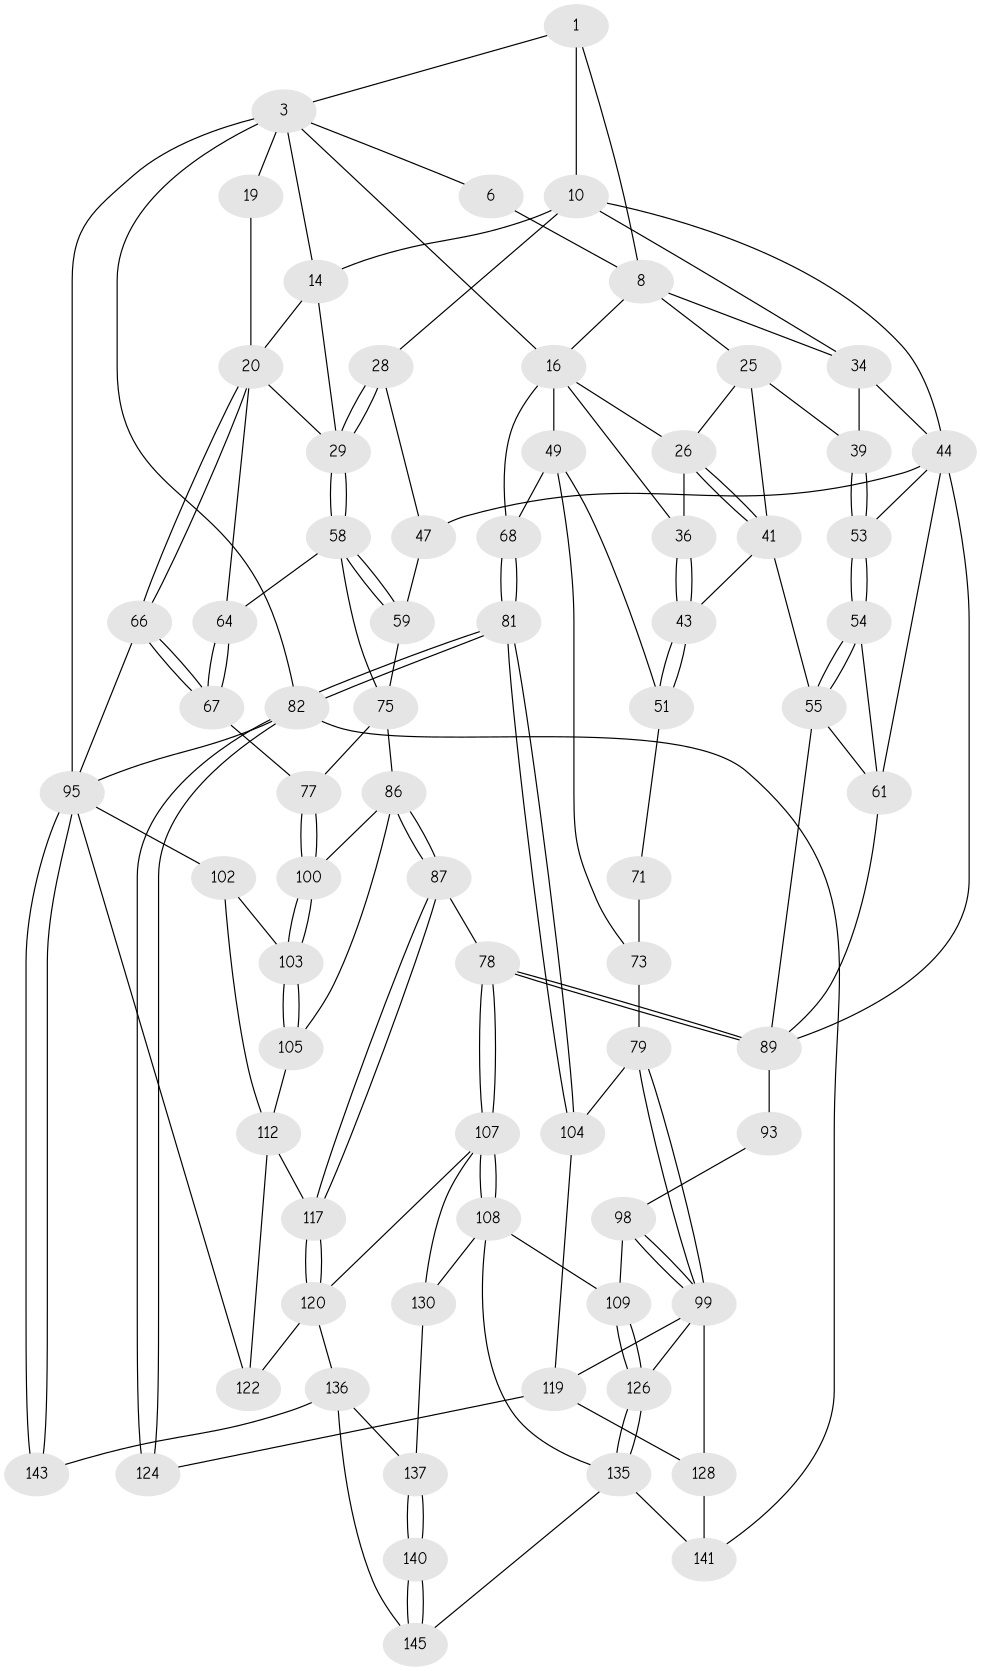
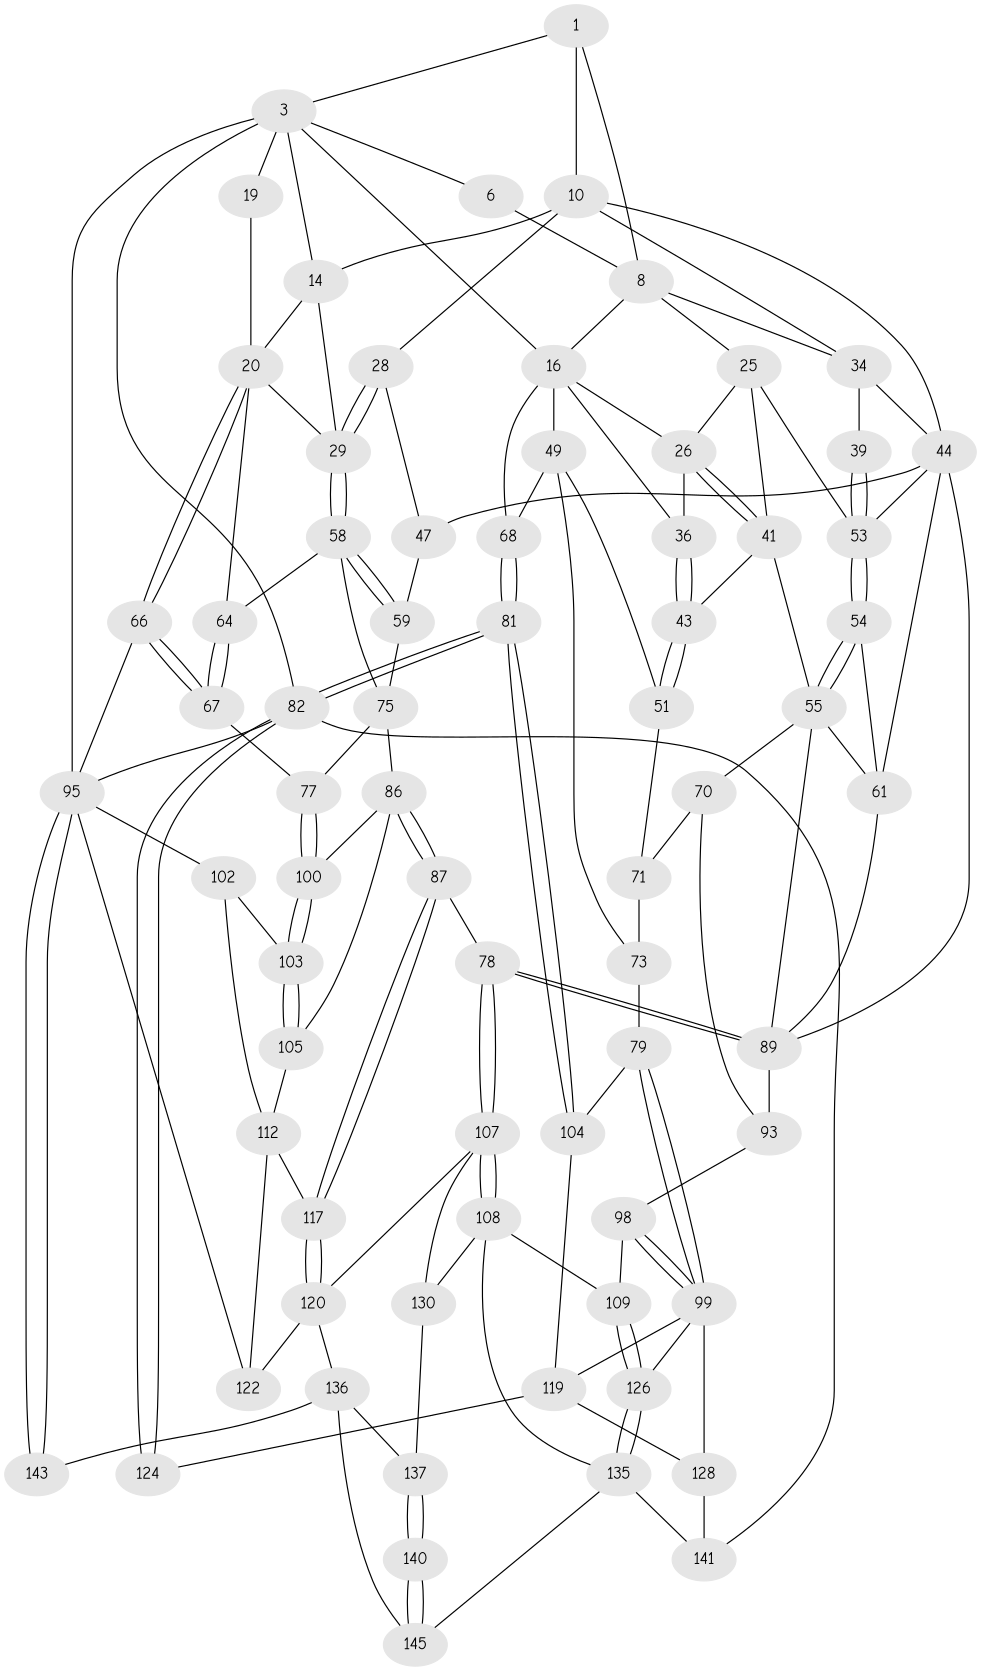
  graph {
    fontname="Comic Neue"
    node [color=gray90 fontname="Comic Neue" style=filled]
    edge [fontname="Comic Neue"]
    1 [super="+2+7"]
    3 [super="+13+4"]
    8 [super="+24+9"]
    10 [super="+15+11"]
    6
    14 [super="+23"]
    16 [super="+17"]
    19
    82 [super="+83"]
    95 [super="+96"]
    25 [super="+40"]
    34 [super="+35"]
    28 [super="+32"]
    44 [super="+48+45"]
    20 [super="+21"]
    29 [super="+30"]
    26 [super="+27"]
    36
    49 [super="+52"]
    68
    124
    141
    102 [super="+111"]
    122
    143
    39
    41 [super="+42"]
    47
    53 [super="+57"]
    61 [super="+84"]
    89 [super="+90"]
    64
    66
    58 [super="+65"]
    43
    51
    73 [super="+74+78"]
    81
    67
    55 [super="+56+85"]
    59
    75 [super="+76"]
    54 [super="+62"]
+   70
    71 [super="+72"]
    93 [super="+106+94"]
    79 [super="+80"]
    77
    86 [super="+101"]
    100
    104
    98 [super="+110"]
    99 [super="+118"]
    87
    105
    103
    119 [super="+125"]
    126
    128 [super="+129+139"]
    n60 [label=78]
    117
    112 [super="+113"]
    107 [super="+121"]
    120 [super="+123"]
    108 [super="+132"]
    130 [super="+131"]
    109
    135 [super="+146"]
    136 [super="+144"]
    137
    145
    140
    1 -- 3
    1 -- 8
    1 -- 10 [weight=2]
    3 -- 6
    3 -- 14
    3 -- 16
    3 -- 19 [weight=2]
    3 -- 82
    3 -- 95
    8 -- 16
    8 -- 25
    8 -- 34
    10 -- 14
    10 -- 34
    10 -- 28 [weight=2]
    10 -- 44
    6 -- 8
    14 -- 20 [weight=2]
    14 -- 29
    16 -- 26
    16 -- 36
    16 -- 49 [weight=2]
    16 -- 68
    19 -- 20
    82 -- 95
    82 -- 124
    82 -- 124
    82 -- 141
    95 -- 102 [weight=2]
    95 -- 122
    95 -- 143 [weight=2]
    95 -- 143
    25 -- 26
-   25 -- 39
+   25 -- 53
    25 -- 41
    34 -- 44 [weight=2]
    34 -- 39
    28 -- 29
    28 -- 29
    28 -- 47
    44 -- 47
    44 -- 53
    44 -- 61
    44 -- 89
    20 -- 29
    20 -- 64
    20 -- 66
    20 -- 66
    29 -- 58
    29 -- 58
    26 -- 36
    26 -- 41
    26 -- 41
    36 -- 43
    36 -- 43
    49 -- 68
    49 -- 51
    49 -- 73
    68 -- 81
    68 -- 81
    102 -- 103
    102 -- 112 [weight=2]
    39 -- 53
    39 -- 53
    41 -- 43
    41 -- 55
    47 -- 59
    53 -- 54 [weight=2]
    53 -- 54
    61 -- 89
    89 -- 93 [weight=2]
    64 -- 67
    64 -- 67
    66 -- 95
    66 -- 67
    66 -- 67
    58 -- 64
    58 -- 59
    58 -- 59
    58 -- 75
    43 -- 51
    43 -- 51
    51 -- 71
    73 -- 79 [weight=2]
    81 -- 82
    81 -- 82
    81 -- 104
    81 -- 104
    67 -- 77
    55 -- 61
    55 -- 89
+   55 -- 70
    59 -- 75
    75 -- 77
    75 -- 86
    54 -- 61
    54 -- 55
    54 -- 55
+   70 -- 71
+   70 -- 93
    71 -- 73 [weight=2]
    93 -- 98 [weight=2]
    79 -- 104
    79 -- 99
    79 -- 99
    77 -- 100
    77 -- 100
    86 -- 100
    86 -- 87
    86 -- 87
    86 -- 105
    100 -- 103
    100 -- 103
    104 -- 119
    98 -- 99
    98 -- 99
    98 -- 109
    99 -- 119
    99 -- 126
    99 -- 128
    87 -- n60
    87 -- 117
    87 -- 117
    105 -- 112
    103 -- 105
    103 -- 105
    119 -- 124
    119 -- 128
    126 -- 135
    126 -- 135
    128 -- 141
    n60 -- 89
    n60 -- 89
    n60 -- 107
    n60 -- 107
    117 -- 120
    117 -- 120
    112 -- 122
    112 -- 117
    107 -- 120
    107 -- 108
    107 -- 108
    107 -- 130
    120 -- 122
    120 -- 136
    108 -- 130
    108 -- 109
    108 -- 135
    130 -- 137
    109 -- 126
    109 -- 126
    135 -- 141
    135 -- 145
    136 -- 143
    136 -- 137
    136 -- 145
    137 -- 140
    137 -- 140
    140 -- 145
    140 -- 145
  }
